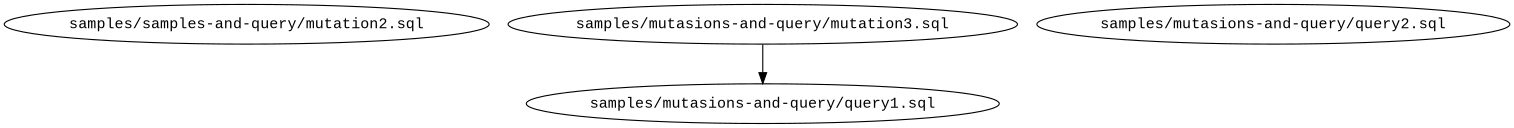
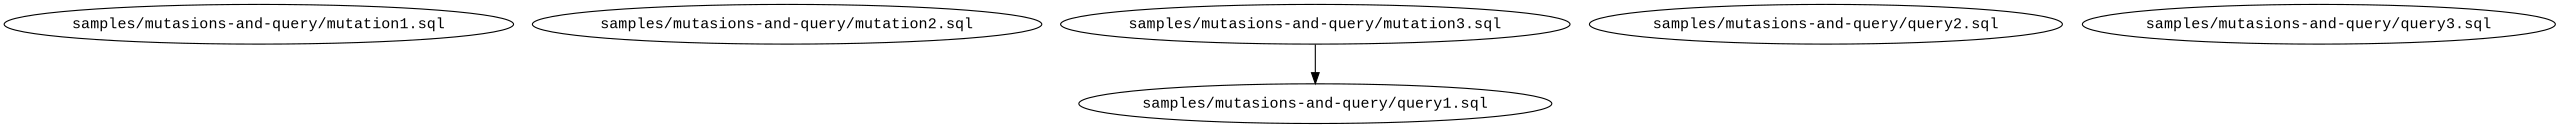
  digraph {
    fontname="Liberation Mono"
    node [type=query fontname="Liberation Mono"]
-   n2 [label="samples/samples-and-query/mutation2.sql"]
+   n1 [label="samples/mutasions-and-query/mutation1.sql"]
+   n2 [label="samples/mutasions-and-query/mutation2.sql"]
    n3 [label="samples/mutasions-and-query/mutation3.sql"]
    n4 [label="samples/mutasions-and-query/query1.sql"]
    n5 [label="samples/mutasions-and-query/query2.sql"]
+   n6 [label="samples/mutasions-and-query/query3.sql"]
    n3 -> n4 [fontname="Liberation Mono"]
  }
